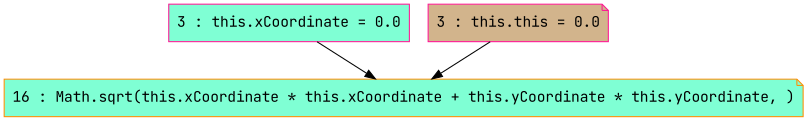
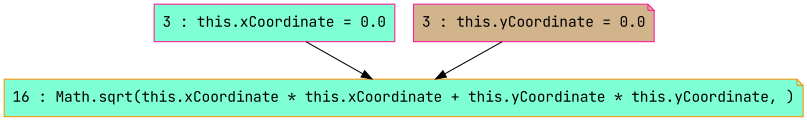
  digraph {
    fontname="JetBrains Mono"
    node [style=filled fillcolor=aquamarine color=deeppink shape=note fontname="JetBrains Mono"]
    edge [fontname="JetBrains Mono"]
    "3 : this.xCoordinate = 0.0" [shape=box]
    "16 : Math.sqrt(this.xCoordinate * this.xCoordinate + this.yCoordinate * this.yCoordinate, )" [color=darkorange]
-   "3 : this.yCoordinate = 0.0" [fillcolor=tan label="3 : this.this = 0.0"]
+   "3 : this.yCoordinate = 0.0" [fillcolor=tan]
    "3 : this.xCoordinate = 0.0" -> "16 : Math.sqrt(this.xCoordinate * this.xCoordinate + this.yCoordinate * this.yCoordinate, )"
    "3 : this.yCoordinate = 0.0" -> "16 : Math.sqrt(this.xCoordinate * this.xCoordinate + this.yCoordinate * this.yCoordinate, )"
  }
